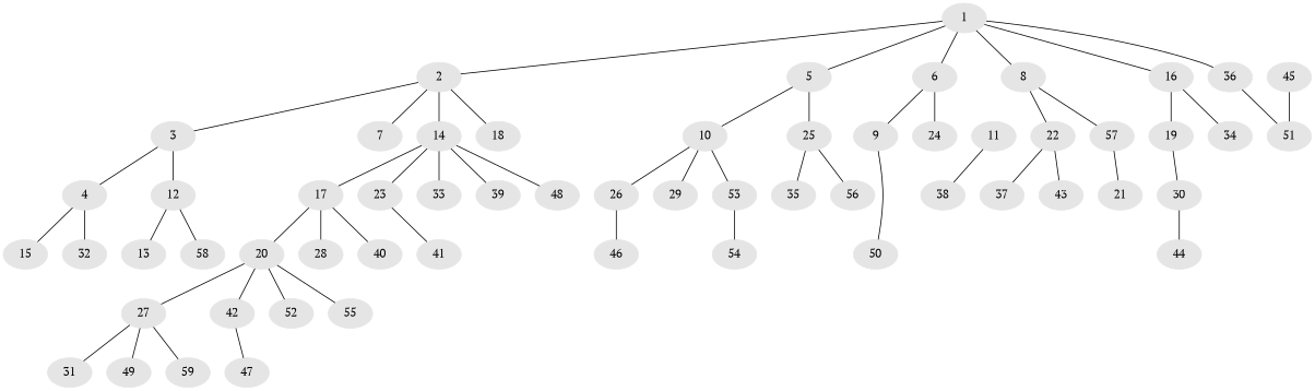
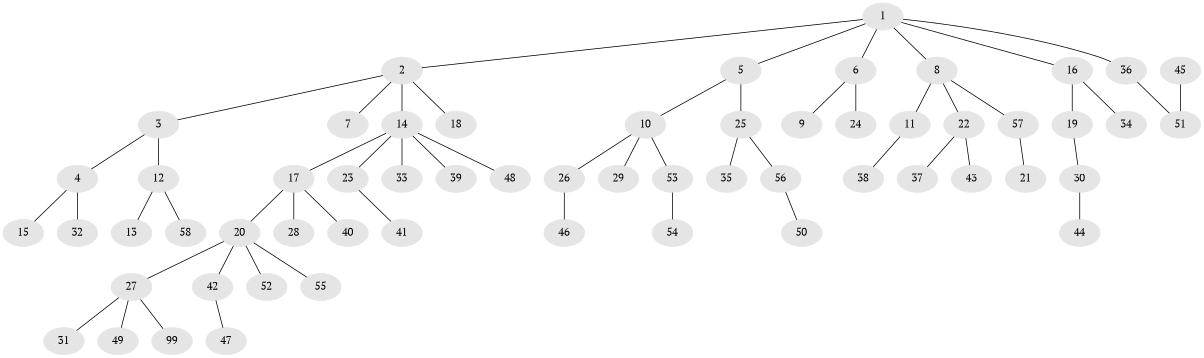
  graph {
    fontname="PT Serif"
    node [color=gray90 fontname="PT Serif" style=filled]
    edge [fontname="PT Serif"]
    1
    2
    5
    6
    8
    16
    36
    3
    7
    14
    18
    10
    25
    9
    24
    11
    22
    57
    19
    34
    51
    4
    12
    17
    23
    33
    39
    48
    15
    32
    13
    58
    26
    29
    53
    35
    56
    50
    38
    37
    43
    21
    46
    54
    20
    28
    40
    41
    30
    27
    42
    52
    55
    44
    31
    49
-   59
+   59 [label=99]
    47
    45
    1 -- 2
    1 -- 5
    1 -- 6
    1 -- 8
    1 -- 16
    1 -- 36
    2 -- 3
    2 -- 7
    2 -- 14
    2 -- 18
    5 -- 10
    5 -- 25
    6 -- 9
    6 -- 24
+   8 -- 11
    8 -- 22
    8 -- 57
    16 -- 19
    16 -- 34
    36 -- 51
    3 -- 4
    3 -- 12
    14 -- 17
    14 -- 23
    14 -- 33
    14 -- 39
    14 -- 48
    10 -- 26
    10 -- 29
    10 -- 53
    25 -- 35
    25 -- 56
-   9 -- 50
+   56 -- 50
    11 -- 38
    22 -- 37
    22 -- 43
    57 -- 21
    19 -- 30
    4 -- 15
    4 -- 32
    12 -- 13
    12 -- 58
    17 -- 20
    17 -- 28
    17 -- 40
    23 -- 41
    26 -- 46
    53 -- 54
    20 -- 27
    20 -- 42
    20 -- 52
    20 -- 55
    30 -- 44
    27 -- 31
    27 -- 49
    27 -- 59
    42 -- 47
    45 -- 51
  }
